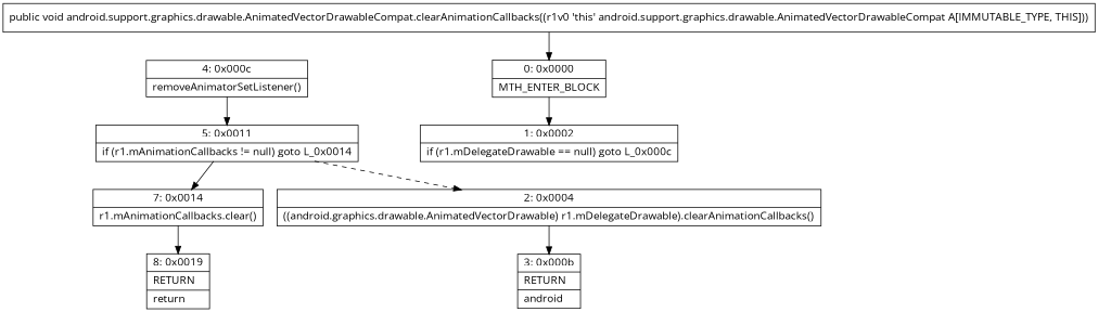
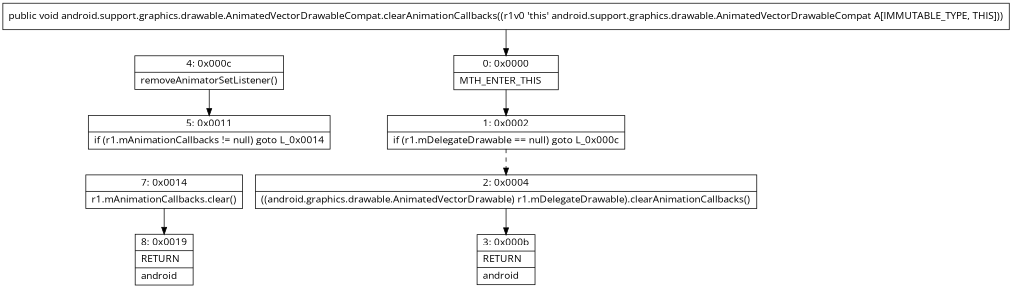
  digraph {
    fontname="Open Sans"
    node [fontname="Open Sans" shape=record]
    edge [fontname="Open Sans"]
-   n1 [label="{0\:\ 0x0000|MTH_ENTER_BLOCK\l}"]
+   n1 [label="{0\:\ 0x0000|MTH_ENTER_THIS\l}"]
    n2 [label="{1\:\ 0x0002|if (r1.mDelegateDrawable == null) goto L_0x000c\l}"]
    n3 [label="{2\:\ 0x0004|((android.graphics.drawable.AnimatedVectorDrawable) r1.mDelegateDrawable).clearAnimationCallbacks()\l}"]
    n4 [label="{3\:\ 0x000b|RETURN\l|android\l}"]
    n5 [label="{4\:\ 0x000c|removeAnimatorSetListener()\l}"]
    n6 [label="{5\:\ 0x0011|if (r1.mAnimationCallbacks != null) goto L_0x0014\l}"]
    n7 [label="{7\:\ 0x0014|r1.mAnimationCallbacks.clear()\l}"]
-   n8 [label="{8\:\ 0x0019|RETURN\l|return\l}"]
+   n8 [label="{8\:\ 0x0019|RETURN\l|android\l}"]
    n9 [label="{public void android.support.graphics.drawable.AnimatedVectorDrawableCompat.clearAnimationCallbacks((r1v0 'this' android.support.graphics.drawable.AnimatedVectorDrawableCompat A[IMMUTABLE_TYPE, THIS])) }"]
    n1 -> n2
-   n6 -> n3 [style=dashed]
+   n2 -> n3 [style=dashed]
    n3 -> n4
    n5 -> n6
-   n6 -> n7
    n7 -> n8
    n9 -> n1
  }
